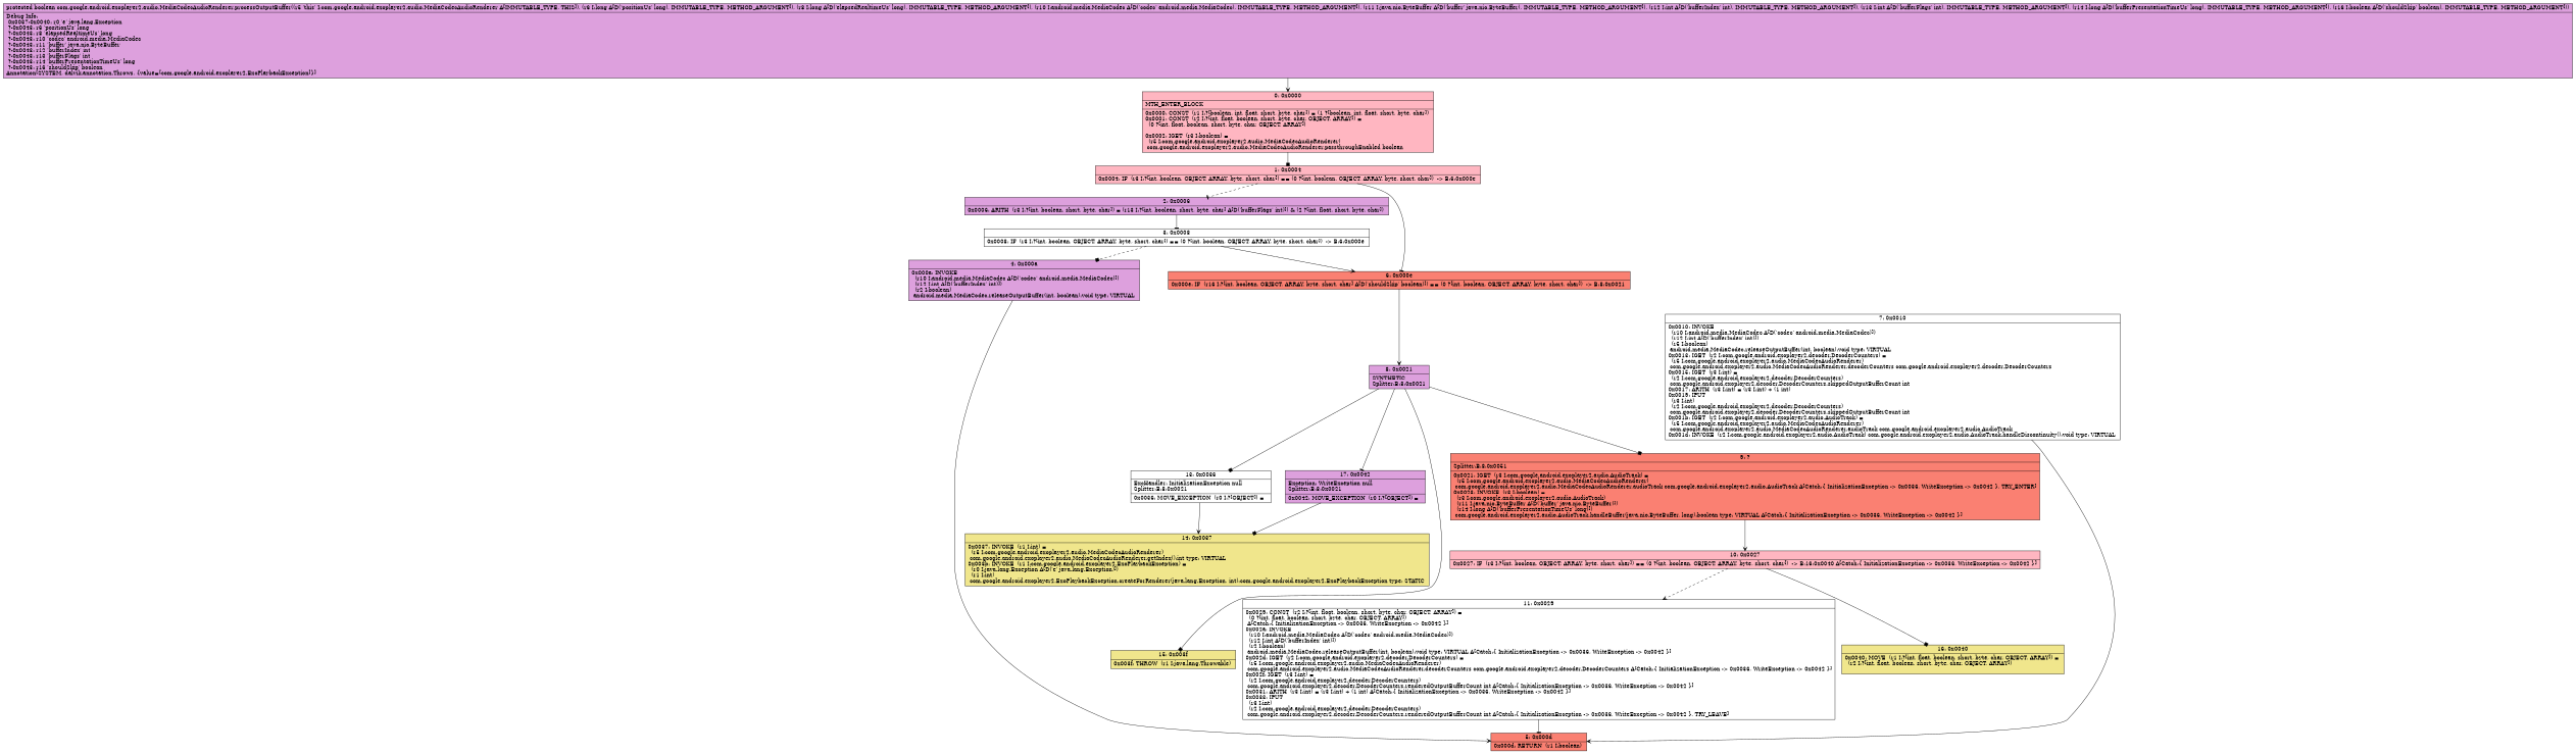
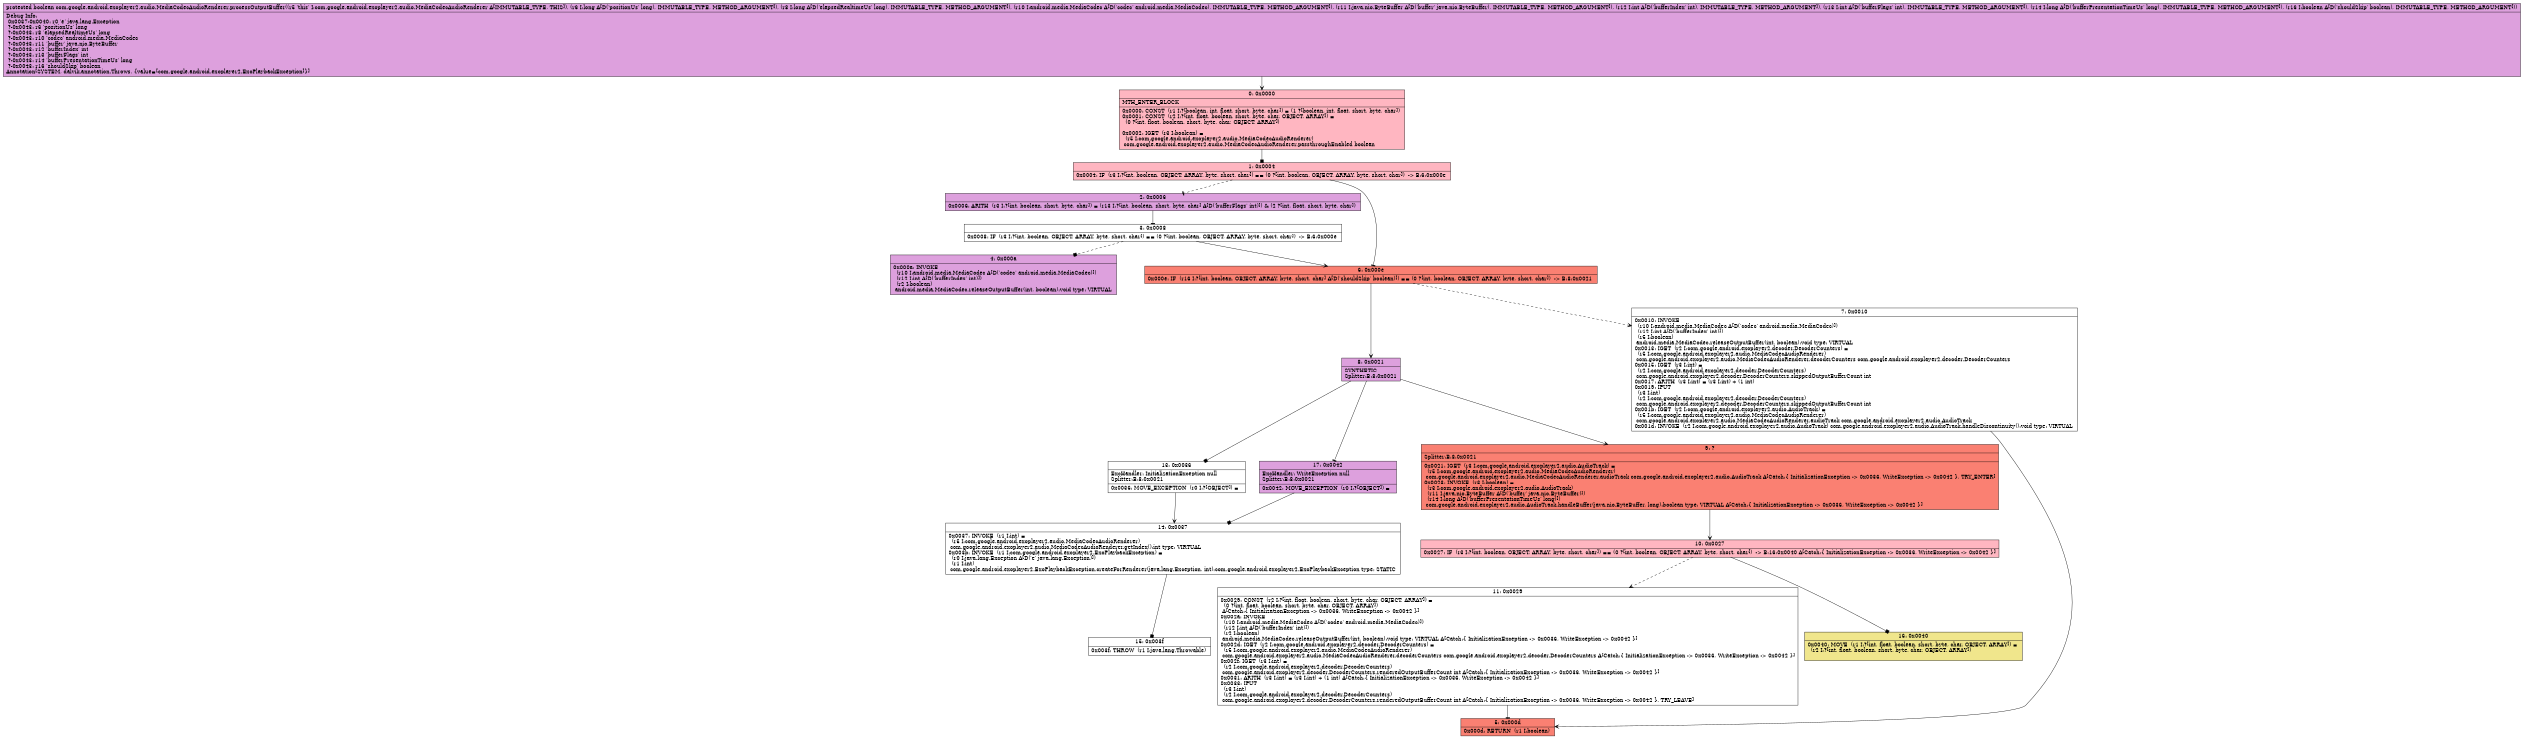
  digraph {
    node [fillcolor=plum shape=record style=filled]
    edge [arrowhead=vee]
    n1 [fillcolor=lightpink label="{0\:\ 0x0000|MTH_ENTER_BLOCK\l|0x0000: CONST  (r1 I:?[boolean, int, float, short, byte, char]) = (1 ?[boolean, int, float, short, byte, char]) \l0x0001: CONST  (r2 I:?[int, float, boolean, short, byte, char, OBJECT, ARRAY]) = \l  (0 ?[int, float, boolean, short, byte, char, OBJECT, ARRAY])\l \l0x0002: IGET  (r3 I:boolean) = \l  (r5 I:com.google.android.exoplayer2.audio.MediaCodecAudioRenderer)\l com.google.android.exoplayer2.audio.MediaCodecAudioRenderer.passthroughEnabled boolean \l}"]
    n2 [fillcolor=lightpink label="{1\:\ 0x0004|0x0004: IF  (r3 I:?[int, boolean, OBJECT, ARRAY, byte, short, char]) == (0 ?[int, boolean, OBJECT, ARRAY, byte, short, char])  \-\> B:6:0x000e \l}"]
    n3 [label="{2\:\ 0x0006|0x0006: ARITH  (r3 I:?[int, boolean, short, byte, char]) = (r13 I:?[int, boolean, short, byte, char] A[D('bufferFlags' int)]) & (2 ?[int, float, short, byte, char]) \l}"]
    n4 [fillcolor=salmon label="{6\:\ 0x000e|0x000e: IF  (r16 I:?[int, boolean, OBJECT, ARRAY, byte, short, char] A[D('shouldSkip' boolean)]) == (0 ?[int, boolean, OBJECT, ARRAY, byte, short, char])  \-\> B:8:0x0021 \l}"]
    n5 [fillcolor=white label="{3\:\ 0x0008|0x0008: IF  (r3 I:?[int, boolean, OBJECT, ARRAY, byte, short, char]) == (0 ?[int, boolean, OBJECT, ARRAY, byte, short, char])  \-\> B:6:0x000e \l}"]
    n6 [fillcolor=white label="{7\:\ 0x0010|0x0010: INVOKE  \l  (r10 I:android.media.MediaCodec A[D('codec' android.media.MediaCodec)])\l  (r12 I:int A[D('bufferIndex' int)])\l  (r5 I:boolean)\l android.media.MediaCodec.releaseOutputBuffer(int, boolean):void type: VIRTUAL \l0x0013: IGET  (r2 I:com.google.android.exoplayer2.decoder.DecoderCounters) = \l  (r5 I:com.google.android.exoplayer2.audio.MediaCodecAudioRenderer)\l com.google.android.exoplayer2.audio.MediaCodecAudioRenderer.decoderCounters com.google.android.exoplayer2.decoder.DecoderCounters \l0x0015: IGET  (r3 I:int) = \l  (r2 I:com.google.android.exoplayer2.decoder.DecoderCounters)\l com.google.android.exoplayer2.decoder.DecoderCounters.skippedOutputBufferCount int \l0x0017: ARITH  (r3 I:int) = (r3 I:int) + (1 int) \l0x0019: IPUT  \l  (r3 I:int)\l  (r2 I:com.google.android.exoplayer2.decoder.DecoderCounters)\l com.google.android.exoplayer2.decoder.DecoderCounters.skippedOutputBufferCount int \l0x001b: IGET  (r2 I:com.google.android.exoplayer2.audio.AudioTrack) = \l  (r5 I:com.google.android.exoplayer2.audio.MediaCodecAudioRenderer)\l com.google.android.exoplayer2.audio.MediaCodecAudioRenderer.audioTrack com.google.android.exoplayer2.audio.AudioTrack \l0x001d: INVOKE  (r2 I:com.google.android.exoplayer2.audio.AudioTrack) com.google.android.exoplayer2.audio.AudioTrack.handleDiscontinuity():void type: VIRTUAL \l}"]
    n7 [label="{8\:\ 0x0021|SYNTHETIC\lSplitter:B:8:0x0021\l}"]
    n8 [label="{4\:\ 0x000a|0x000a: INVOKE  \l  (r10 I:android.media.MediaCodec A[D('codec' android.media.MediaCodec)])\l  (r12 I:int A[D('bufferIndex' int)])\l  (r2 I:boolean)\l android.media.MediaCodec.releaseOutputBuffer(int, boolean):void type: VIRTUAL \l}"]
    n9 [fillcolor=salmon label="{5\:\ 0x000d|0x000d: RETURN  (r1 I:boolean) \l}"]
-   n10 [fillcolor=salmon label="{9\:\ ?|Splitter:B:8:0x0051\l|0x0021: IGET  (r3 I:com.google.android.exoplayer2.audio.AudioTrack) = \l  (r5 I:com.google.android.exoplayer2.audio.MediaCodecAudioRenderer)\l com.google.android.exoplayer2.audio.MediaCodecAudioRenderer.audioTrack com.google.android.exoplayer2.audio.AudioTrack A[Catch:\{ InitializationException \-\> 0x0036, WriteException \-\> 0x0042 \}, TRY_ENTER]\l0x0023: INVOKE  (r3 I:boolean) = \l  (r3 I:com.google.android.exoplayer2.audio.AudioTrack)\l  (r11 I:java.nio.ByteBuffer A[D('buffer' java.nio.ByteBuffer)])\l  (r14 I:long A[D('bufferPresentationTimeUs' long)])\l com.google.android.exoplayer2.audio.AudioTrack.handleBuffer(java.nio.ByteBuffer, long):boolean type: VIRTUAL A[Catch:\{ InitializationException \-\> 0x0036, WriteException \-\> 0x0042 \}]\l}"]
+   n10 [fillcolor=salmon label="{9\:\ ?|Splitter:B:8:0x0021\l|0x0021: IGET  (r3 I:com.google.android.exoplayer2.audio.AudioTrack) = \l  (r5 I:com.google.android.exoplayer2.audio.MediaCodecAudioRenderer)\l com.google.android.exoplayer2.audio.MediaCodecAudioRenderer.audioTrack com.google.android.exoplayer2.audio.AudioTrack A[Catch:\{ InitializationException \-\> 0x0036, WriteException \-\> 0x0042 \}, TRY_ENTER]\l0x0023: INVOKE  (r3 I:boolean) = \l  (r3 I:com.google.android.exoplayer2.audio.AudioTrack)\l  (r11 I:java.nio.ByteBuffer A[D('buffer' java.nio.ByteBuffer)])\l  (r14 I:long A[D('bufferPresentationTimeUs' long)])\l com.google.android.exoplayer2.audio.AudioTrack.handleBuffer(java.nio.ByteBuffer, long):boolean type: VIRTUAL A[Catch:\{ InitializationException \-\> 0x0036, WriteException \-\> 0x0042 \}]\l}"]
    n11 [fillcolor=white label="{13\:\ 0x0036|ExcHandler: InitializationException null\lSplitter:B:8:0x0021\l|0x0036: MOVE_EXCEPTION  (r0 I:?[OBJECT]) =  \l}"]
-   n12 [label="{17\:\ 0x0042|Exception: WriteException null\lSplitter:B:8:0x0021\l|0x0042: MOVE_EXCEPTION  (r0 I:?[OBJECT]) =  \l}"]
+   n12 [label="{17\:\ 0x0042|ExcHandler: WriteException null\lSplitter:B:8:0x0021\l|0x0042: MOVE_EXCEPTION  (r0 I:?[OBJECT]) =  \l}"]
    n13 [fillcolor=lightpink label="{10\:\ 0x0027|0x0027: IF  (r3 I:?[int, boolean, OBJECT, ARRAY, byte, short, char]) == (0 ?[int, boolean, OBJECT, ARRAY, byte, short, char])  \-\> B:16:0x0040 A[Catch:\{ InitializationException \-\> 0x0036, WriteException \-\> 0x0042 \}]\l}"]
-   n14 [fillcolor=khaki label="{14\:\ 0x0037|0x0037: INVOKE  (r1 I:int) = \l  (r5 I:com.google.android.exoplayer2.audio.MediaCodecAudioRenderer)\l com.google.android.exoplayer2.audio.MediaCodecAudioRenderer.getIndex():int type: VIRTUAL \l0x003b: INVOKE  (r1 I:com.google.android.exoplayer2.ExoPlaybackException) = \l  (r0 I:java.lang.Exception A[D('e' java.lang.Exception)])\l  (r1 I:int)\l com.google.android.exoplayer2.ExoPlaybackException.createForRenderer(java.lang.Exception, int):com.google.android.exoplayer2.ExoPlaybackException type: STATIC \l}"]
+   n14 [fillcolor=white label="{14\:\ 0x0037|0x0037: INVOKE  (r1 I:int) = \l  (r5 I:com.google.android.exoplayer2.audio.MediaCodecAudioRenderer)\l com.google.android.exoplayer2.audio.MediaCodecAudioRenderer.getIndex():int type: VIRTUAL \l0x003b: INVOKE  (r1 I:com.google.android.exoplayer2.ExoPlaybackException) = \l  (r0 I:java.lang.Exception A[D('e' java.lang.Exception)])\l  (r1 I:int)\l com.google.android.exoplayer2.ExoPlaybackException.createForRenderer(java.lang.Exception, int):com.google.android.exoplayer2.ExoPlaybackException type: STATIC \l}"]
    n15 [fillcolor=white label="{11\:\ 0x0029|0x0029: CONST  (r2 I:?[int, float, boolean, short, byte, char, OBJECT, ARRAY]) = \l  (0 ?[int, float, boolean, short, byte, char, OBJECT, ARRAY])\l A[Catch:\{ InitializationException \-\> 0x0036, WriteException \-\> 0x0042 \}]\l0x002a: INVOKE  \l  (r10 I:android.media.MediaCodec A[D('codec' android.media.MediaCodec)])\l  (r12 I:int A[D('bufferIndex' int)])\l  (r2 I:boolean)\l android.media.MediaCodec.releaseOutputBuffer(int, boolean):void type: VIRTUAL A[Catch:\{ InitializationException \-\> 0x0036, WriteException \-\> 0x0042 \}]\l0x002d: IGET  (r2 I:com.google.android.exoplayer2.decoder.DecoderCounters) = \l  (r5 I:com.google.android.exoplayer2.audio.MediaCodecAudioRenderer)\l com.google.android.exoplayer2.audio.MediaCodecAudioRenderer.decoderCounters com.google.android.exoplayer2.decoder.DecoderCounters A[Catch:\{ InitializationException \-\> 0x0036, WriteException \-\> 0x0042 \}]\l0x002f: IGET  (r3 I:int) = \l  (r2 I:com.google.android.exoplayer2.decoder.DecoderCounters)\l com.google.android.exoplayer2.decoder.DecoderCounters.renderedOutputBufferCount int A[Catch:\{ InitializationException \-\> 0x0036, WriteException \-\> 0x0042 \}]\l0x0031: ARITH  (r3 I:int) = (r3 I:int) + (1 int) A[Catch:\{ InitializationException \-\> 0x0036, WriteException \-\> 0x0042 \}]\l0x0033: IPUT  \l  (r3 I:int)\l  (r2 I:com.google.android.exoplayer2.decoder.DecoderCounters)\l com.google.android.exoplayer2.decoder.DecoderCounters.renderedOutputBufferCount int A[Catch:\{ InitializationException \-\> 0x0036, WriteException \-\> 0x0042 \}, TRY_LEAVE]\l}"]
    n16 [fillcolor=khaki label="{16\:\ 0x0040|0x0040: MOVE  (r1 I:?[int, float, boolean, short, byte, char, OBJECT, ARRAY]) = \l  (r2 I:?[int, float, boolean, short, byte, char, OBJECT, ARRAY])\l \l}"]
-   n17 [fillcolor=khaki label="{15\:\ 0x003f|0x003f: THROW  (r1 I:java.lang.Throwable) \l}"]
+   n17 [fillcolor=white label="{15\:\ 0x003f|0x003f: THROW  (r1 I:java.lang.Throwable) \l}"]
    n18 [label="{protected boolean com.google.android.exoplayer2.audio.MediaCodecAudioRenderer.processOutputBuffer((r5 'this' I:com.google.android.exoplayer2.audio.MediaCodecAudioRenderer A[IMMUTABLE_TYPE, THIS]), (r6 I:long A[D('positionUs' long), IMMUTABLE_TYPE, METHOD_ARGUMENT]), (r8 I:long A[D('elapsedRealtimeUs' long), IMMUTABLE_TYPE, METHOD_ARGUMENT]), (r10 I:android.media.MediaCodec A[D('codec' android.media.MediaCodec), IMMUTABLE_TYPE, METHOD_ARGUMENT]), (r11 I:java.nio.ByteBuffer A[D('buffer' java.nio.ByteBuffer), IMMUTABLE_TYPE, METHOD_ARGUMENT]), (r12 I:int A[D('bufferIndex' int), IMMUTABLE_TYPE, METHOD_ARGUMENT]), (r13 I:int A[D('bufferFlags' int), IMMUTABLE_TYPE, METHOD_ARGUMENT]), (r14 I:long A[D('bufferPresentationTimeUs' long), IMMUTABLE_TYPE, METHOD_ARGUMENT]), (r16 I:boolean A[D('shouldSkip' boolean), IMMUTABLE_TYPE, METHOD_ARGUMENT]))  | Debug Info:\l  0x0037\-0x0040: r0 'e' java.lang.Exception\l  ?\-0x0043: r6 'positionUs' long\l  ?\-0x0043: r8 'elapsedRealtimeUs' long\l  ?\-0x0043: r10 'codec' android.media.MediaCodec\l  ?\-0x0043: r11 'buffer' java.nio.ByteBuffer\l  ?\-0x0043: r12 'bufferIndex' int\l  ?\-0x0043: r13 'bufferFlags' int\l  ?\-0x0043: r14 'bufferPresentationTimeUs' long\l  ?\-0x0043: r16 'shouldSkip' boolean\lAnnotation[SYSTEM, dalvik.annotation.Throws, \{value=[com.google.android.exoplayer2.ExoPlaybackException]\}]\l}"]
    n1 -> n2 [arrowhead=box]
    n2 -> n3 [arrowhead=tee style=dashed]
    n2 -> n4 [arrowhead=tee]
    n3 -> n5 [arrowhead=tee]
+   n4 -> n6 [style=dashed]
    n4 -> n7
    n5 -> n4
    n5 -> n8 [arrowhead=box style=dashed]
    n6 -> n9
-   n7 -> n10 [arrowhead=box]
+   n7 -> n10
    n7 -> n11 [arrowhead=box]
    n7 -> n12 [arrowhead=tee]
-   n8 -> n9
    n10 -> n13
    n11 -> n14
    n12 -> n14 [arrowhead=box]
    n13 -> n15 [style=dashed]
    n13 -> n16 [arrowhead=box]
-   n7 -> n17 [arrowhead=box]
+   n14 -> n17 [arrowhead=box]
    n15 -> n9 [arrowhead=tee]
    n18 -> n1
  }
